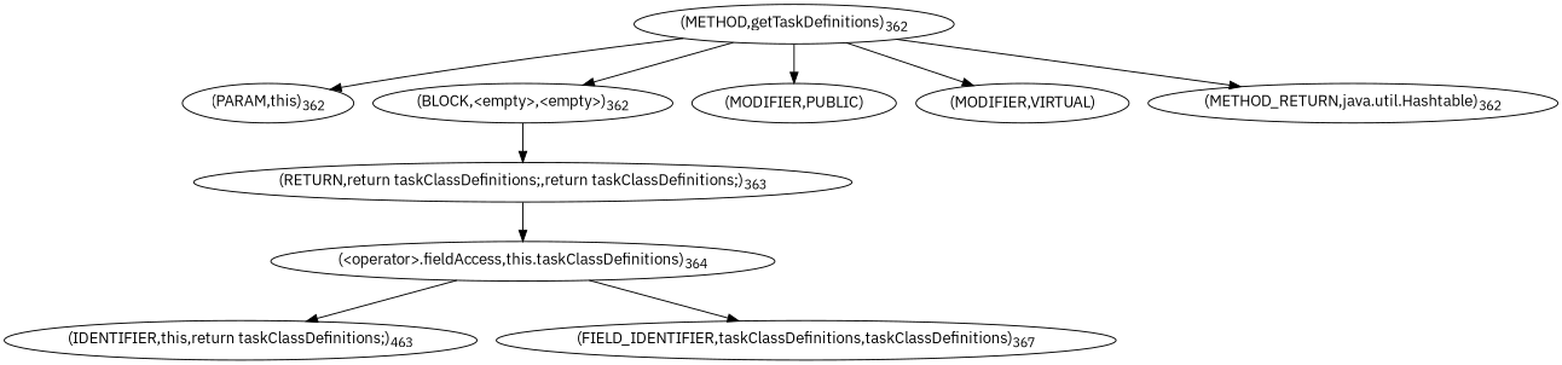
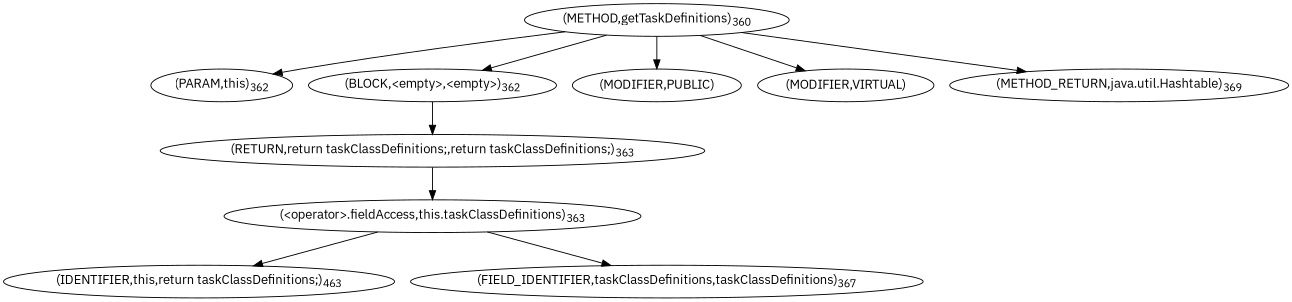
  digraph {
    fontname="IBM Plex Sans"
    node [fontname="IBM Plex Sans"]
    edge [fontname="IBM Plex Sans"]
-   n1 [label=<(METHOD,getTaskDefinitions)<SUB>362</SUB>>]
+   n1 [label=<(METHOD,getTaskDefinitions)<SUB>360</SUB>>]
    n2 [label=<(PARAM,this)<SUB>362</SUB>>]
    n3 [label=<(BLOCK,&lt;empty&gt;,&lt;empty&gt;)<SUB>362</SUB>>]
    n4 [label=<(MODIFIER,PUBLIC)>]
    n5 [label=<(MODIFIER,VIRTUAL)>]
-   n6 [label=<(METHOD_RETURN,java.util.Hashtable)<SUB>362</SUB>>]
+   n6 [label=<(METHOD_RETURN,java.util.Hashtable)<SUB>369</SUB>>]
    n7 [label=<(RETURN,return taskClassDefinitions;,return taskClassDefinitions;)<SUB>363</SUB>>]
-   n8 [label=<(&lt;operator&gt;.fieldAccess,this.taskClassDefinitions)<SUB>364</SUB>>]
+   n8 [label=<(&lt;operator&gt;.fieldAccess,this.taskClassDefinitions)<SUB>363</SUB>>]
    n9 [label=<(IDENTIFIER,this,return taskClassDefinitions;)<SUB>463</SUB>>]
    n10 [label=<(FIELD_IDENTIFIER,taskClassDefinitions,taskClassDefinitions)<SUB>367</SUB>>]
    n1 -> n2
    n1 -> n3
    n1 -> n4
    n1 -> n5
    n1 -> n6
    n3 -> n7
    n7 -> n8
    n8 -> n9
    n8 -> n10
  }
